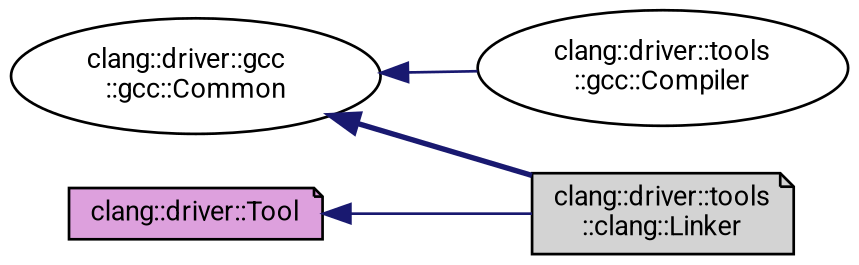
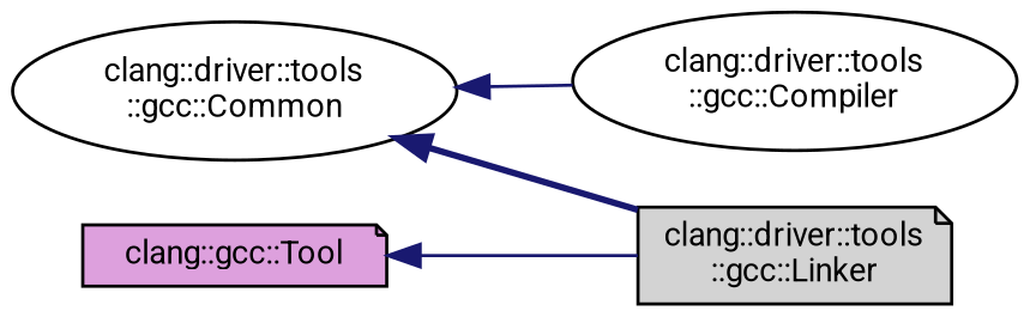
  digraph {
    fontname=Roboto
    rankdir=LR
    node [color=black fillcolor=white fontname=Roboto fontsize=10 shape=ellipse style=filled]
    edge [color=midnightblue dir=back fontname=Roboto fontsize=10 labelfontname=Helvetica labelfontsize=10 style=solid]
-   n1 [fontcolor=black height=0.2 label="clang::driver::gcc\l::gcc::Common" width=0.4]
+   n1 [fontcolor=black height=0.2 label="clang::driver::tools\l::gcc::Common" width=0.4]
    n2 [height=0.2 label="clang::driver::tools\l::gcc::Compiler" width=0.4]
-   n3 [fillcolor=lightgrey height=0.2 label="clang::driver::tools\l::clang::Linker" shape=note width=0.4]
-   n4 [fillcolor=plum height=0.2 label="clang::driver::Tool" shape=note width=0.4]
+   n3 [fillcolor=lightgrey height=0.2 label="clang::driver::tools\l::gcc::Linker" shape=note width=0.4]
+   n4 [fillcolor=plum height=0.2 label="clang::gcc::Tool" shape=note width=0.4]
    n1 -> n2
    n1 -> n3 [style=bold]
    n4 -> n3
  }
